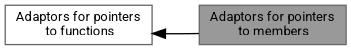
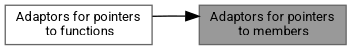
  digraph {
    rankdir=LR
    fontname=Roboto
    node [fontname=Roboto fontsize=10 shape=box style=filled]
    n1 [color=grey40 fillcolor=white height=0.2 label="Adaptors for pointers\l to functions" width=0.4]
    n2 [color=gray40 fillcolor=grey60 fontcolor=black height=0.2 label="Adaptors for pointers\l to members" width=0.4]
-   n1 -> n2 [dir=back fontname=Roboto fontsize=10 labelfontname=Helvetica labelfontsize=10 shape=plaintext style=solid]
+   n2 -> n1 [dir=back fontname=Roboto fontsize=10 labelfontname=Helvetica labelfontsize=10 shape=plaintext style=solid]
  }
